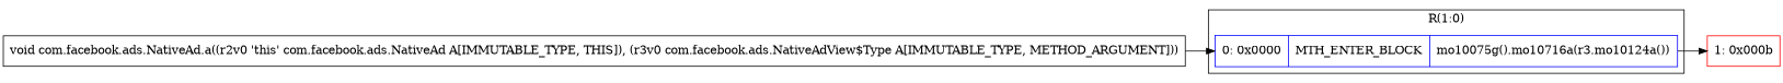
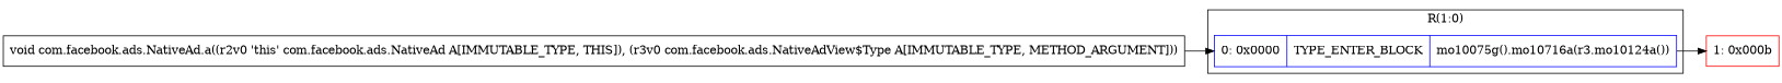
  digraph {
    rankdir=LR
    node [shape=record]
-   n1 [color=blue label="{0\:\ 0x0000|MTH_ENTER_BLOCK\l|mo10075g().mo10716a(r3.mo10124a())\l}"]
+   n1 [color=blue label="{0\:\ 0x0000|TYPE_ENTER_BLOCK\l|mo10075g().mo10716a(r3.mo10124a())\l}"]
    n2 [color=red label="{1\:\ 0x000b}"]
    n3 [label="{void com.facebook.ads.NativeAd.a((r2v0 'this' com.facebook.ads.NativeAd A[IMMUTABLE_TYPE, THIS]), (r3v0 com.facebook.ads.NativeAdView$Type A[IMMUTABLE_TYPE, METHOD_ARGUMENT])) }"]
    subgraph cluster_1 {
      label="R(1:0)"
      n1
    }
    n1 -> n2
    n3 -> n1
  }
